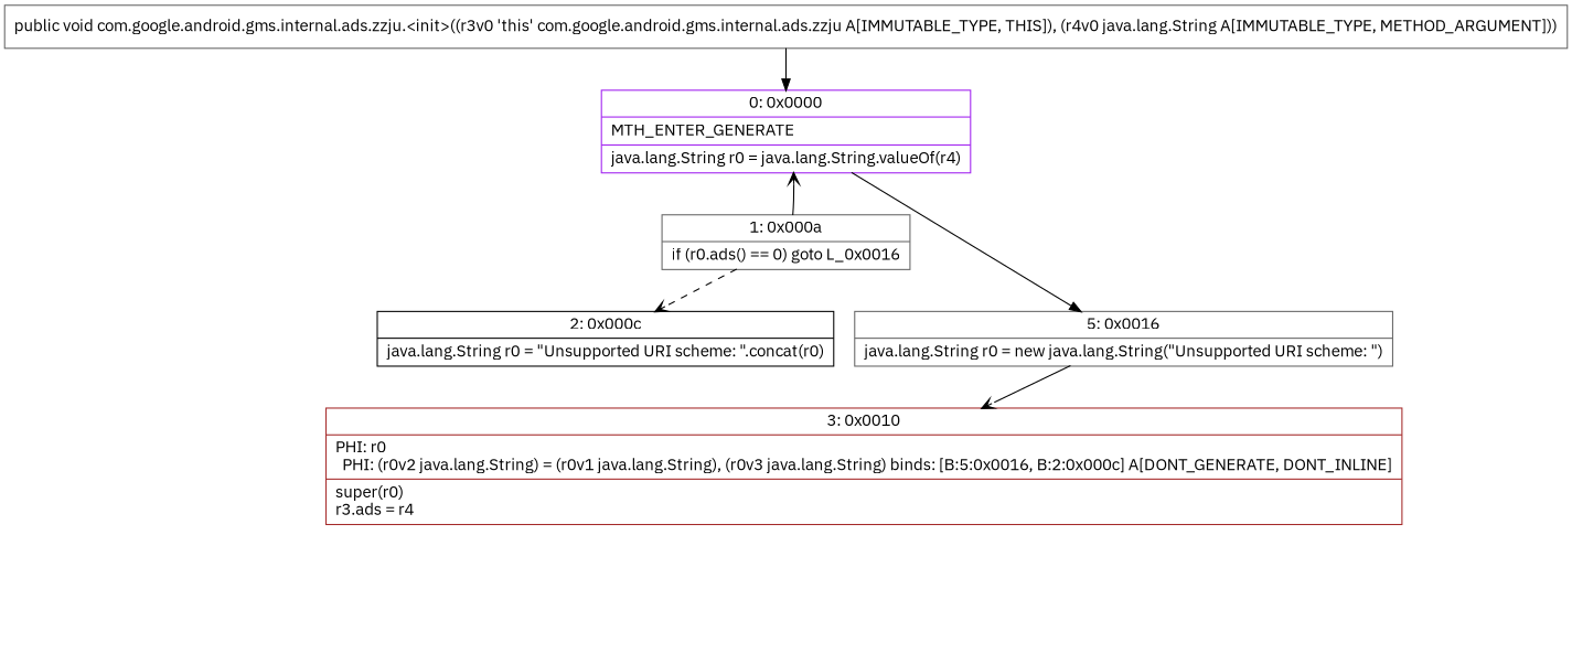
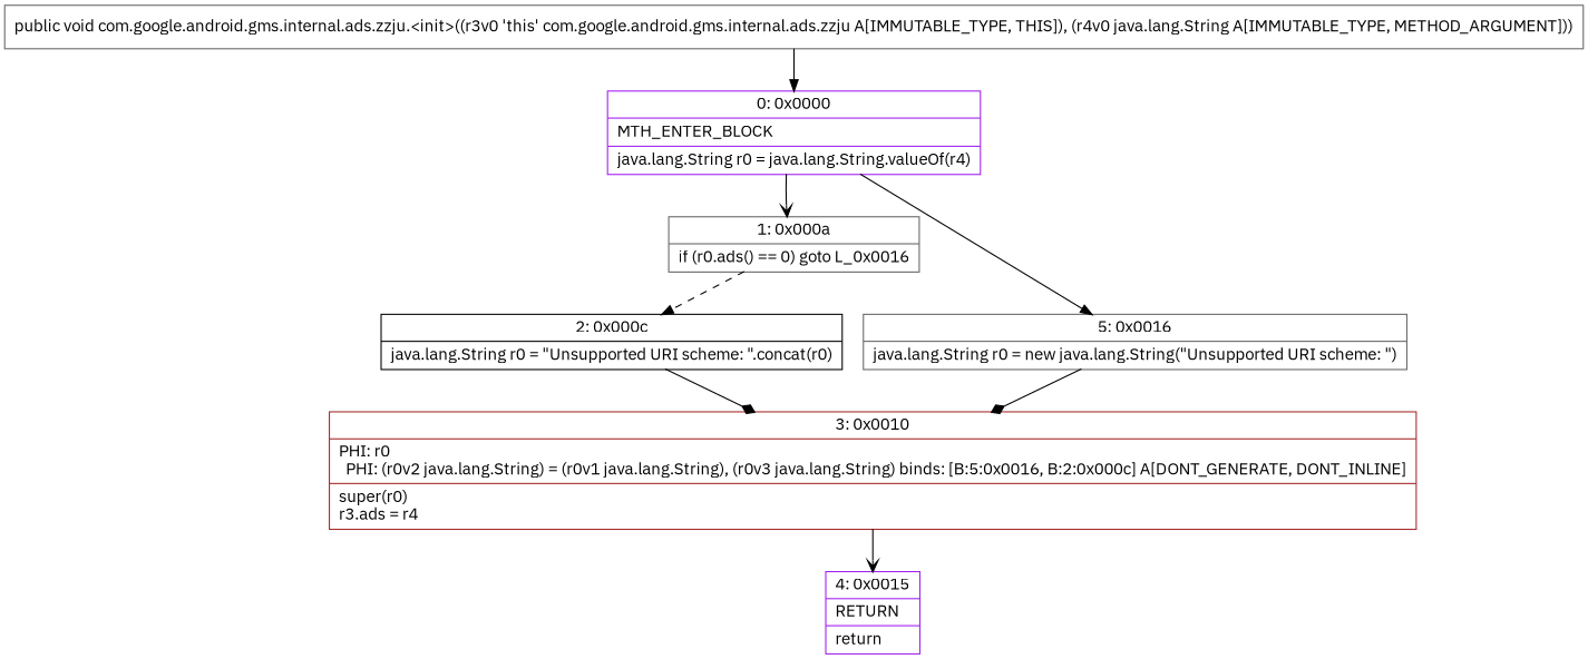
  digraph {
    fontname="IBM Plex Sans"
    node [color=gray40 fontname="IBM Plex Sans" shape=record]
    edge [arrowhead=vee fontname="IBM Plex Sans"]
-   n1 [color=purple label="{0\:\ 0x0000|MTH_ENTER_GENERATE\l|java.lang.String r0 = java.lang.String.valueOf(r4)\l}"]
+   n1 [color=purple label="{0\:\ 0x0000|MTH_ENTER_BLOCK\l|java.lang.String r0 = java.lang.String.valueOf(r4)\l}"]
    n2 [label="{1\:\ 0x000a|if (r0.ads() == 0) goto L_0x0016\l}"]
    n3 [label="{5\:\ 0x0016|java.lang.String r0 = new java.lang.String(\"Unsupported URI scheme: \")\l}"]
    n4 [color=black label="{2\:\ 0x000c|java.lang.String r0 = \"Unsupported URI scheme: \".concat(r0)\l}"]
    n5 [color=brown label="{3\:\ 0x0010|PHI: r0 \l  PHI: (r0v2 java.lang.String) = (r0v1 java.lang.String), (r0v3 java.lang.String) binds: [B:5:0x0016, B:2:0x000c] A[DONT_GENERATE, DONT_INLINE]\l|super(r0)\lr3.ads = r4\l}"]
+   n6 [color=purple label="{4\:\ 0x0015|RETURN\l|return\l}"]
    n7 [label="{public void com.google.android.gms.internal.ads.zzju.\<init\>((r3v0 'this' com.google.android.gms.internal.ads.zzju A[IMMUTABLE_TYPE, THIS]), (r4v0 java.lang.String A[IMMUTABLE_TYPE, METHOD_ARGUMENT])) }"]
-   n2 -> n1
+   n1 -> n2
    n1 -> n3 [arrowhead=normal]
-   n2 -> n4 [style=dashed]
-   n3 -> n5
+   n2 -> n4 [arrowhead=normal style=dashed]
+   n3 -> n5 [arrowhead=diamond]
+   n4 -> n5 [arrowhead=diamond]
+   n5 -> n6
    n7 -> n1 [arrowhead=normal]
  }
